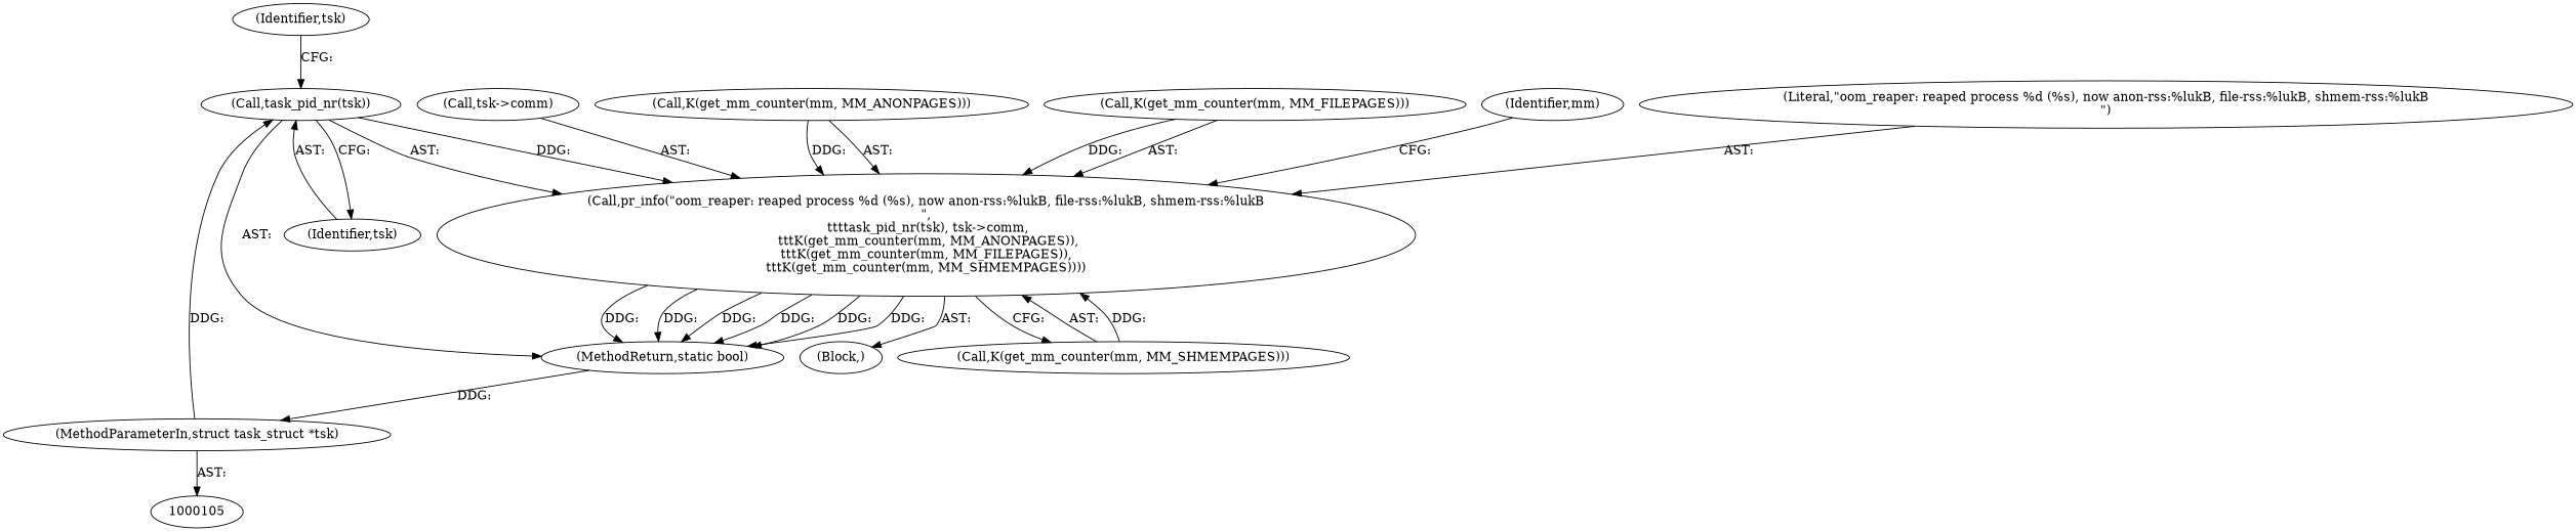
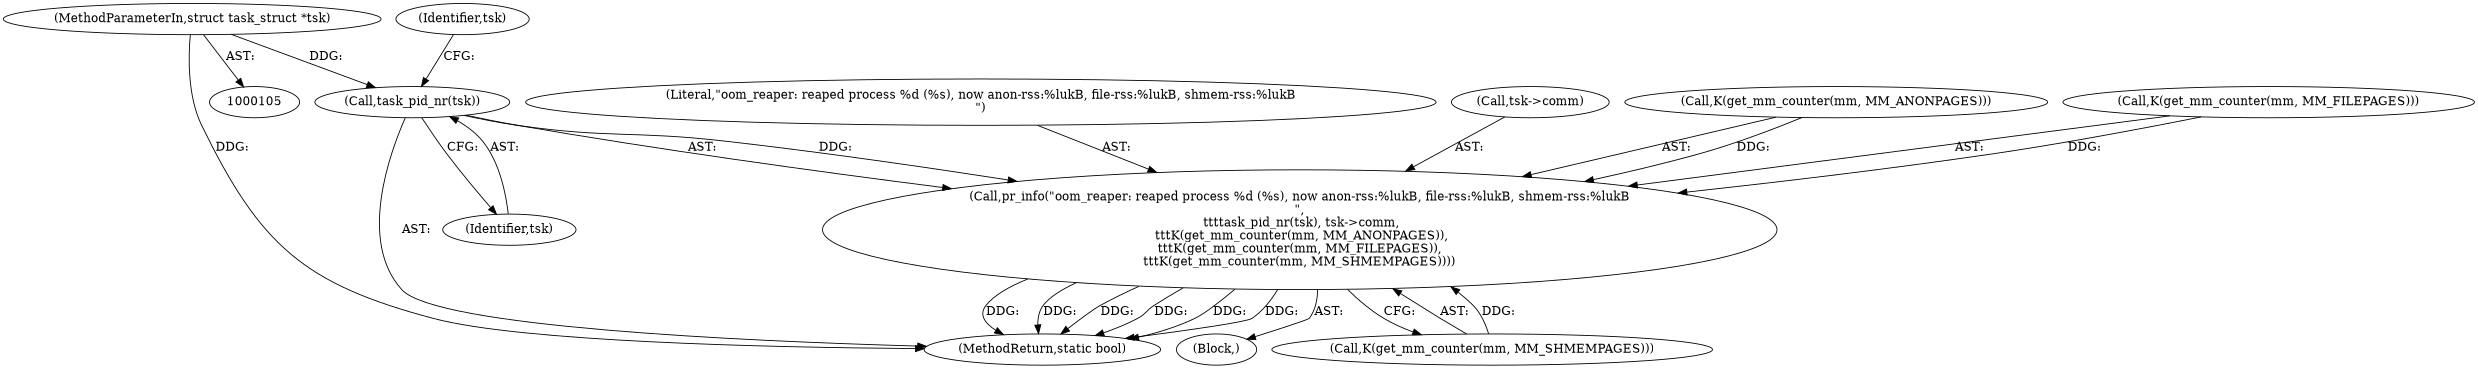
  digraph {
    n1 [label="(Call,task_pid_nr(tsk))"]
    n2 [label="(Call,pr_info(\"oom_reaper: reaped process %d (%s), now anon-rss:%lukB, file-rss:%lukB, shmem-rss:%lukB\n\",\n \t\t\ttask_pid_nr(tsk), tsk->comm,\n \t\t\tK(get_mm_counter(mm, MM_ANONPAGES)),\n\t\t\tK(get_mm_counter(mm, MM_FILEPAGES)),\n\t\t\tK(get_mm_counter(mm, MM_SHMEMPAGES))))"]
    n3 [label="(Identifier,tsk)"]
    n4 [label="(MethodReturn,static bool)"]
    n5 [label="(Block,)"]
    n6 [label="(Call,K(get_mm_counter(mm, MM_SHMEMPAGES)))"]
    n7 [label="(MethodParameterIn,struct task_struct *tsk)"]
    1000105
-   n9 [label="(Identifier,mm)"]
    n10 [label="(Identifier,tsk)"]
    n11 [label="(Literal,\"oom_reaper: reaped process %d (%s), now anon-rss:%lukB, file-rss:%lukB, shmem-rss:%lukB\n\")"]
    n12 [label="(Call,tsk->comm)"]
    n13 [label="(Call,K(get_mm_counter(mm, MM_ANONPAGES)))"]
    n14 [label="(Call,K(get_mm_counter(mm, MM_FILEPAGES)))"]
    n1 -> n2 [label="AST: "]
    n1 -> n2 [label="DDG: "]
    n1 -> n3 [label="CFG: "]
    n1 -> n4 [label="AST: "]
    n2 -> n4 [label="DDG: "]
    n2 -> n4 [label="DDG: "]
    n2 -> n4 [label="DDG: "]
    n2 -> n4 [label="DDG: "]
    n2 -> n4 [label="DDG: "]
    n2 -> n4 [label="DDG: "]
    n2 -> n5 [label="AST: "]
    n2 -> n6 [label="CFG: "]
    n3 -> n1 [label="AST: "]
    n6 -> n2 [label="AST: "]
    n6 -> n2 [label="DDG: "]
    n7 -> n1 [label="DDG: "]
-   n4 -> n7 [label="DDG: "]
+   n7 -> n4 [label="DDG: "]
    n7 -> 1000105 [label="AST: "]
-   n9 -> n2 [label="CFG: "]
    n10 -> n1 [label="CFG: "]
    n11 -> n2 [label="AST: "]
    n12 -> n2 [label="AST: "]
    n13 -> n2 [label="AST: "]
    n13 -> n2 [label="DDG: "]
    n14 -> n2 [label="AST: "]
    n14 -> n2 [label="DDG: "]
  }
